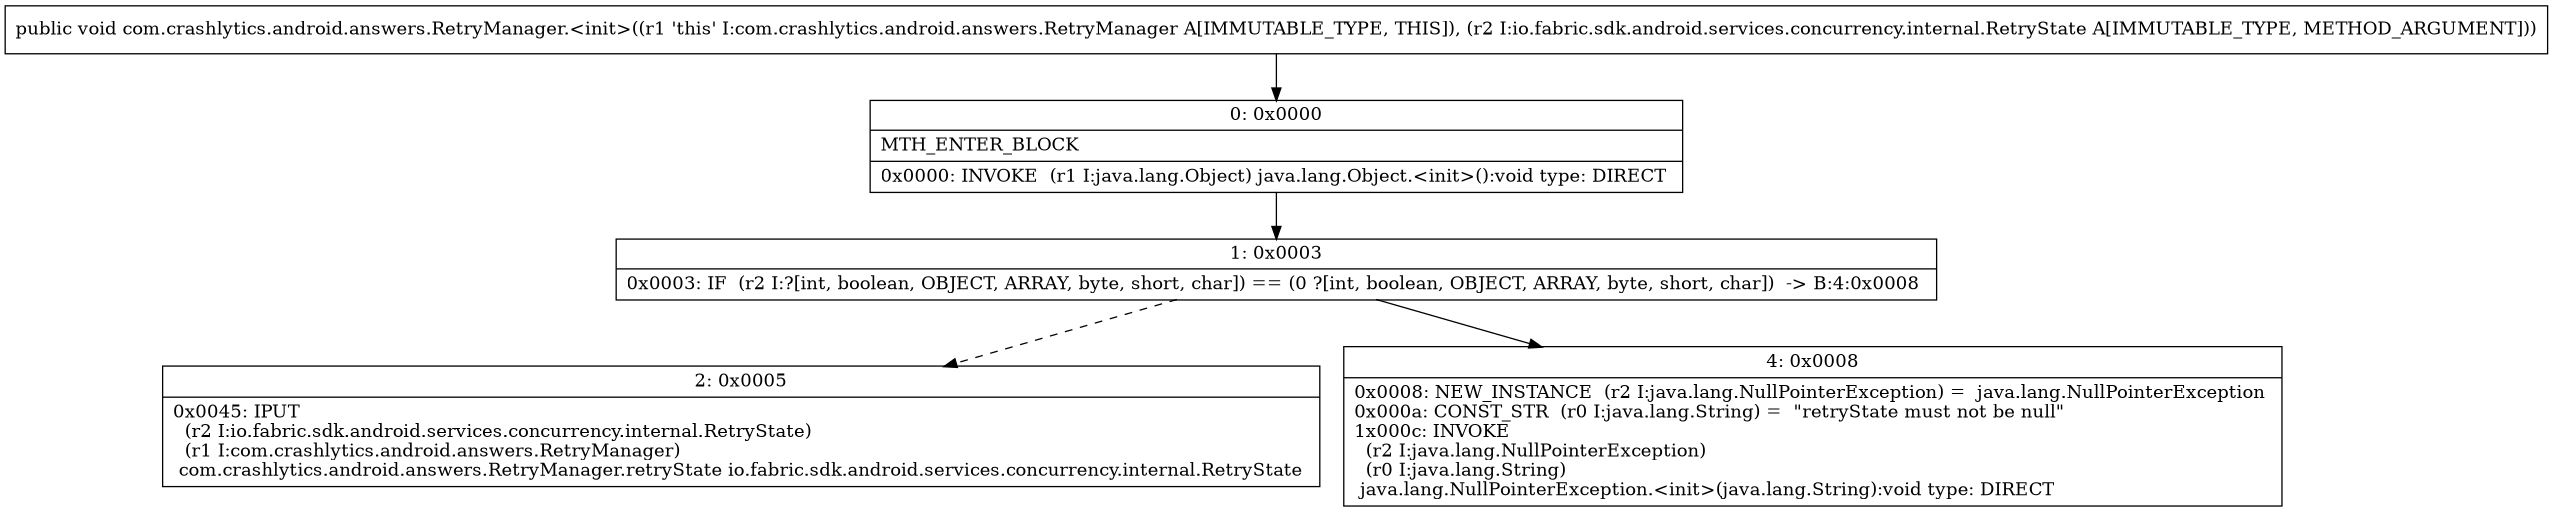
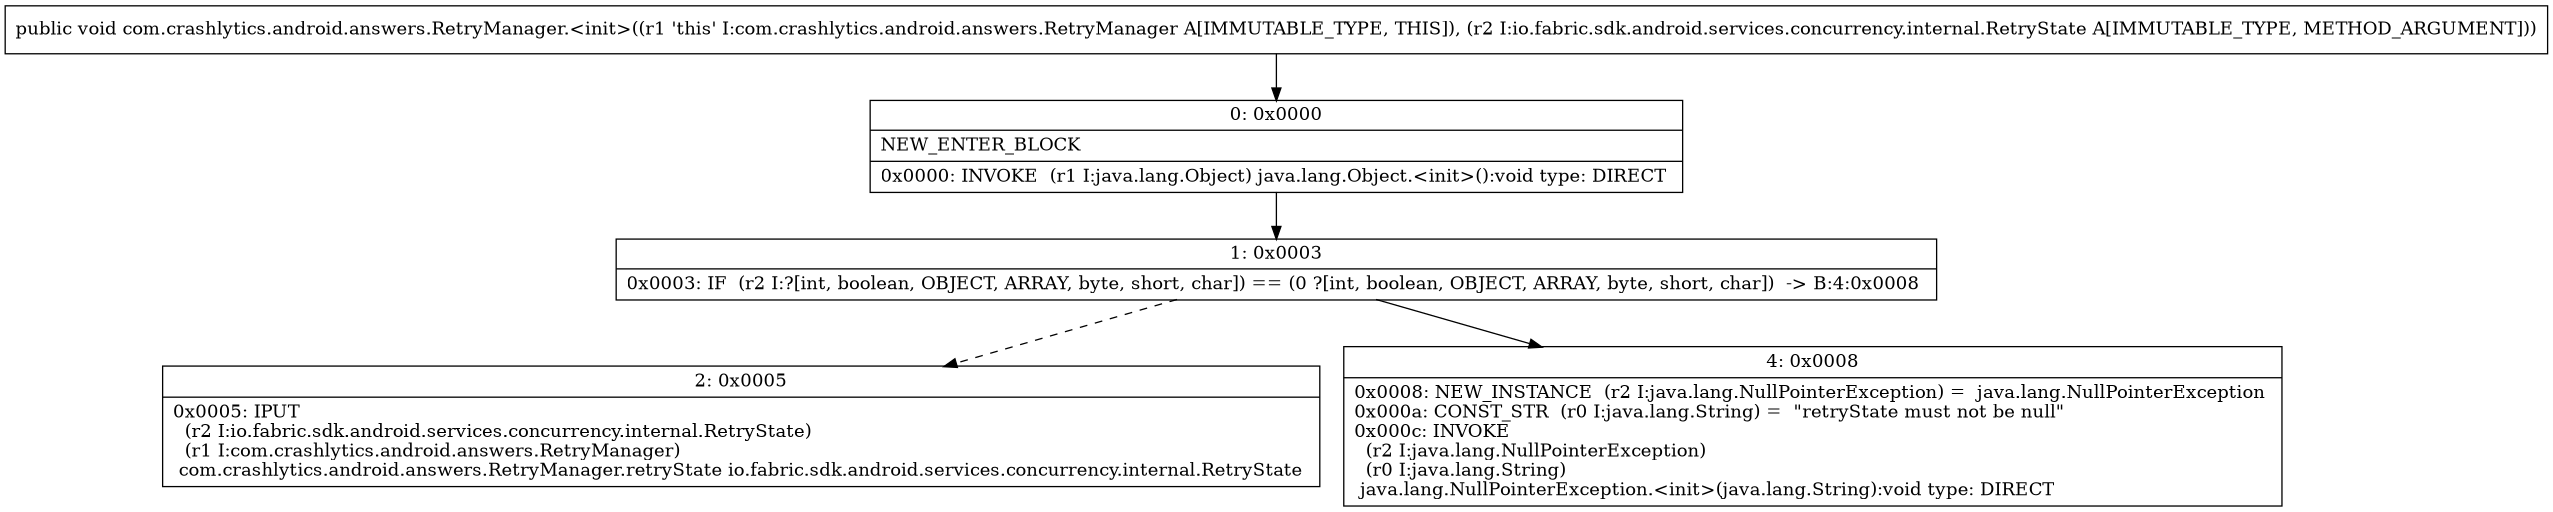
  digraph {
    node [shape=record]
-   n1 [label="{0\:\ 0x0000|MTH_ENTER_BLOCK\l|0x0000: INVOKE  (r1 I:java.lang.Object) java.lang.Object.\<init\>():void type: DIRECT \l}"]
+   n1 [label="{0\:\ 0x0000|NEW_ENTER_BLOCK\l|0x0000: INVOKE  (r1 I:java.lang.Object) java.lang.Object.\<init\>():void type: DIRECT \l}"]
    n2 [label="{1\:\ 0x0003|0x0003: IF  (r2 I:?[int, boolean, OBJECT, ARRAY, byte, short, char]) == (0 ?[int, boolean, OBJECT, ARRAY, byte, short, char])  \-\> B:4:0x0008 \l}"]
-   n3 [label="{2\:\ 0x0005|0x0045: IPUT  \l  (r2 I:io.fabric.sdk.android.services.concurrency.internal.RetryState)\l  (r1 I:com.crashlytics.android.answers.RetryManager)\l com.crashlytics.android.answers.RetryManager.retryState io.fabric.sdk.android.services.concurrency.internal.RetryState \l}"]
-   n4 [label="{4\:\ 0x0008|0x0008: NEW_INSTANCE  (r2 I:java.lang.NullPointerException) =  java.lang.NullPointerException \l0x000a: CONST_STR  (r0 I:java.lang.String) =  \"retryState must not be null\" \l1x000c: INVOKE  \l  (r2 I:java.lang.NullPointerException)\l  (r0 I:java.lang.String)\l java.lang.NullPointerException.\<init\>(java.lang.String):void type: DIRECT \l}"]
+   n3 [label="{2\:\ 0x0005|0x0005: IPUT  \l  (r2 I:io.fabric.sdk.android.services.concurrency.internal.RetryState)\l  (r1 I:com.crashlytics.android.answers.RetryManager)\l com.crashlytics.android.answers.RetryManager.retryState io.fabric.sdk.android.services.concurrency.internal.RetryState \l}"]
+   n4 [label="{4\:\ 0x0008|0x0008: NEW_INSTANCE  (r2 I:java.lang.NullPointerException) =  java.lang.NullPointerException \l0x000a: CONST_STR  (r0 I:java.lang.String) =  \"retryState must not be null\" \l0x000c: INVOKE  \l  (r2 I:java.lang.NullPointerException)\l  (r0 I:java.lang.String)\l java.lang.NullPointerException.\<init\>(java.lang.String):void type: DIRECT \l}"]
    n5 [label="{public void com.crashlytics.android.answers.RetryManager.\<init\>((r1 'this' I:com.crashlytics.android.answers.RetryManager A[IMMUTABLE_TYPE, THIS]), (r2 I:io.fabric.sdk.android.services.concurrency.internal.RetryState A[IMMUTABLE_TYPE, METHOD_ARGUMENT])) }"]
    n1 -> n2
    n2 -> n3 [style=dashed]
    n2 -> n4
    n5 -> n1
  }
